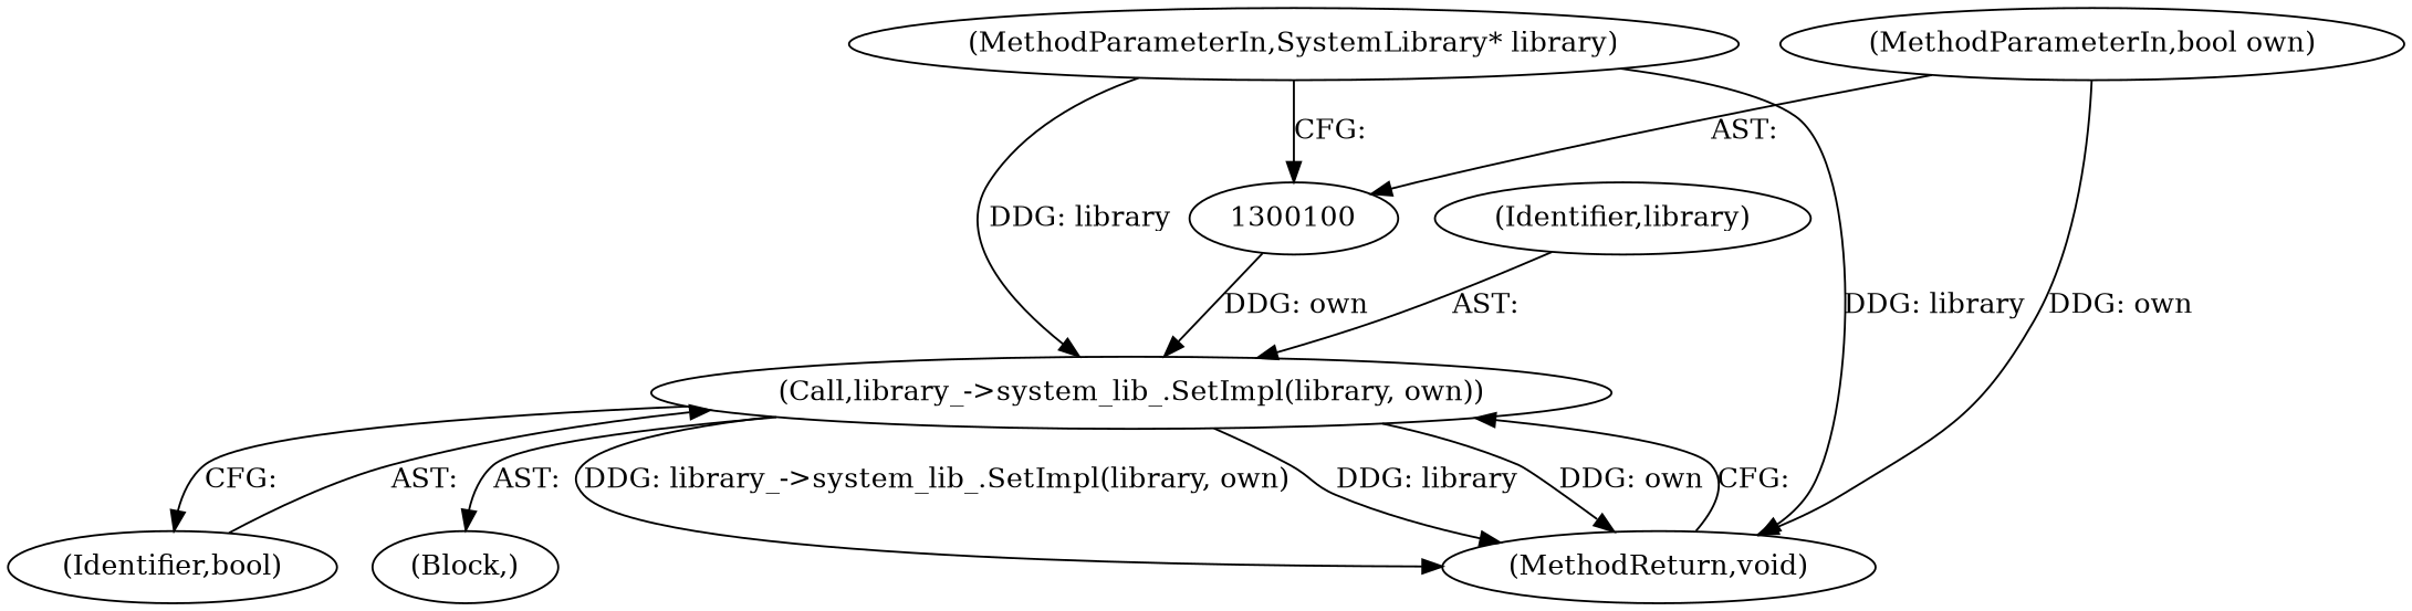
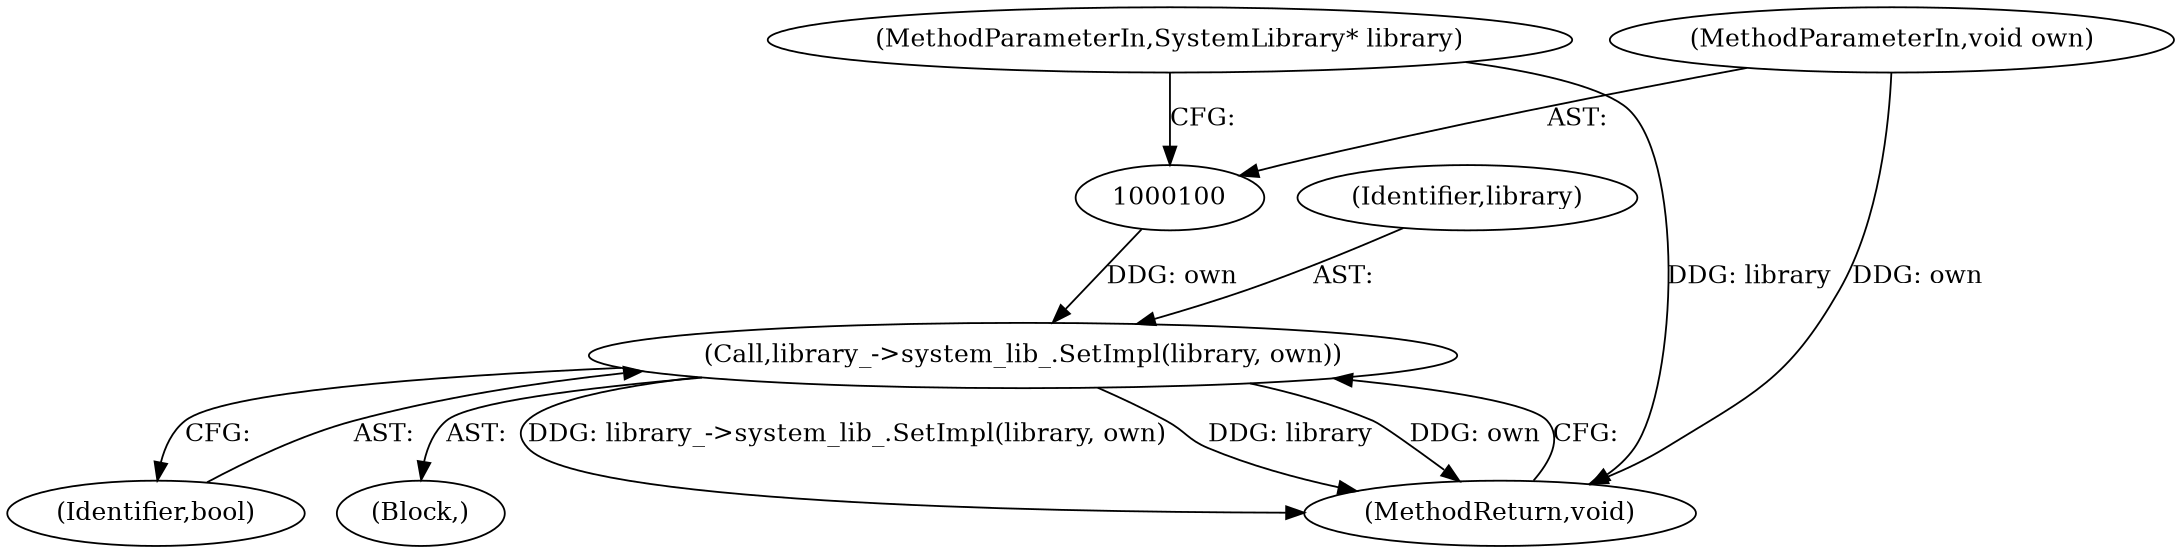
  digraph {
    n1 [label="(Call,library_->system_lib_.SetImpl(library, own))"]
    n2 [label="(Identifier,bool)"]
    n3 [label="(Block,)"]
    n4 [label="(MethodReturn,void)"]
    n5 [label="(MethodParameterIn,SystemLibrary* library)"]
-   1000100 [label=1300100]
-   n7 [label="(MethodParameterIn,bool own)"]
+   1000100
+   n7 [label="(MethodParameterIn,void own)"]
    n8 [label="(Identifier,library)"]
    n1 -> n2 [label="CFG: "]
    n1 -> n3 [label="AST: "]
    n1 -> n4 [label="DDG: library_->system_lib_.SetImpl(library, own)"]
    n1 -> n4 [label="DDG: library"]
    n1 -> n4 [label="DDG: own"]
    n2 -> n1 [label="AST: "]
    n4 -> n1 [label="CFG: "]
-   n5 -> n1 [label="DDG: library"]
    n5 -> n4 [label="DDG: library"]
    n5 -> 1000100 [label="CFG: "]
    1000100 -> n1 [label="DDG: own"]
    n7 -> n4 [label="DDG: own"]
    n7 -> 1000100 [label="AST: "]
    n8 -> n1 [label="AST: "]
  }
